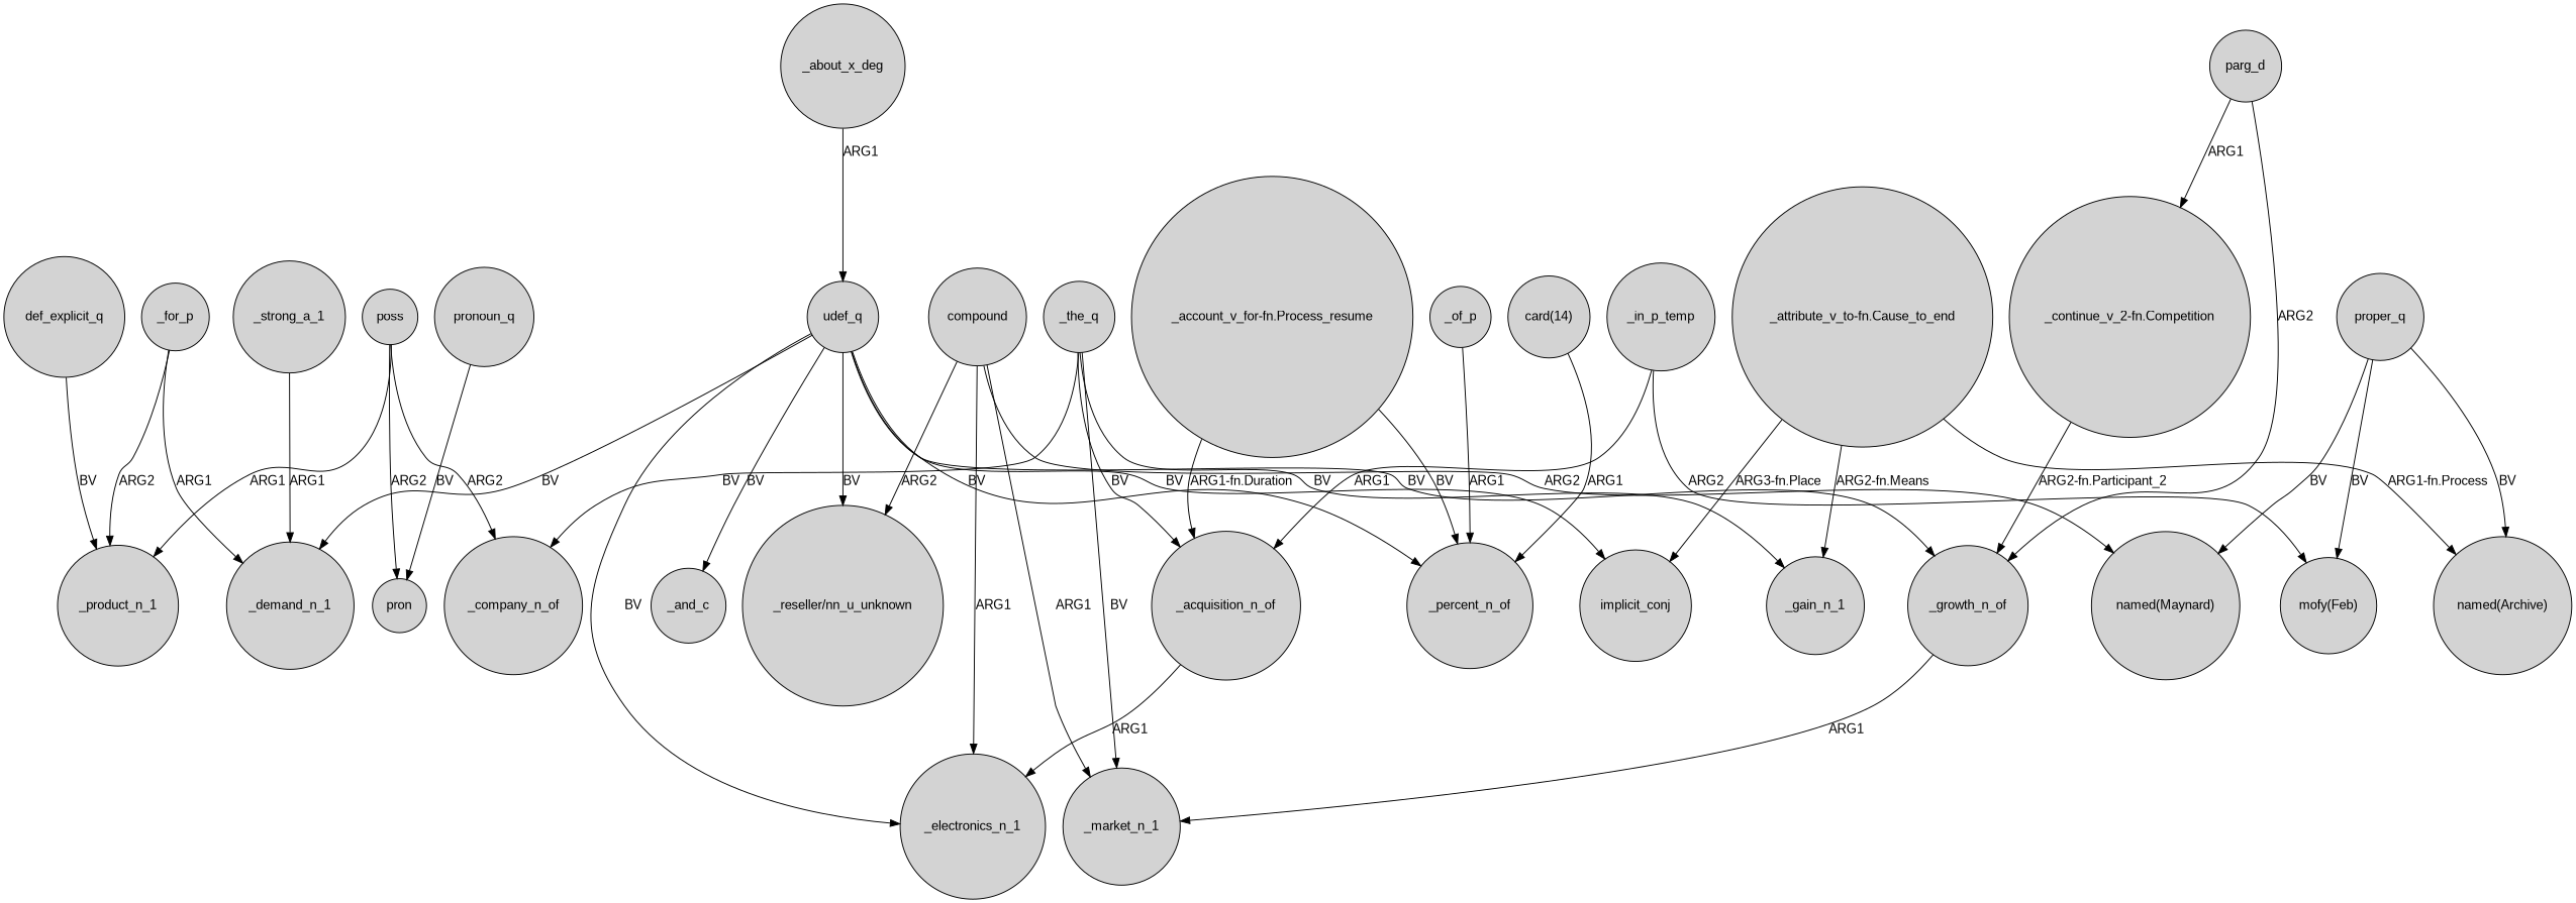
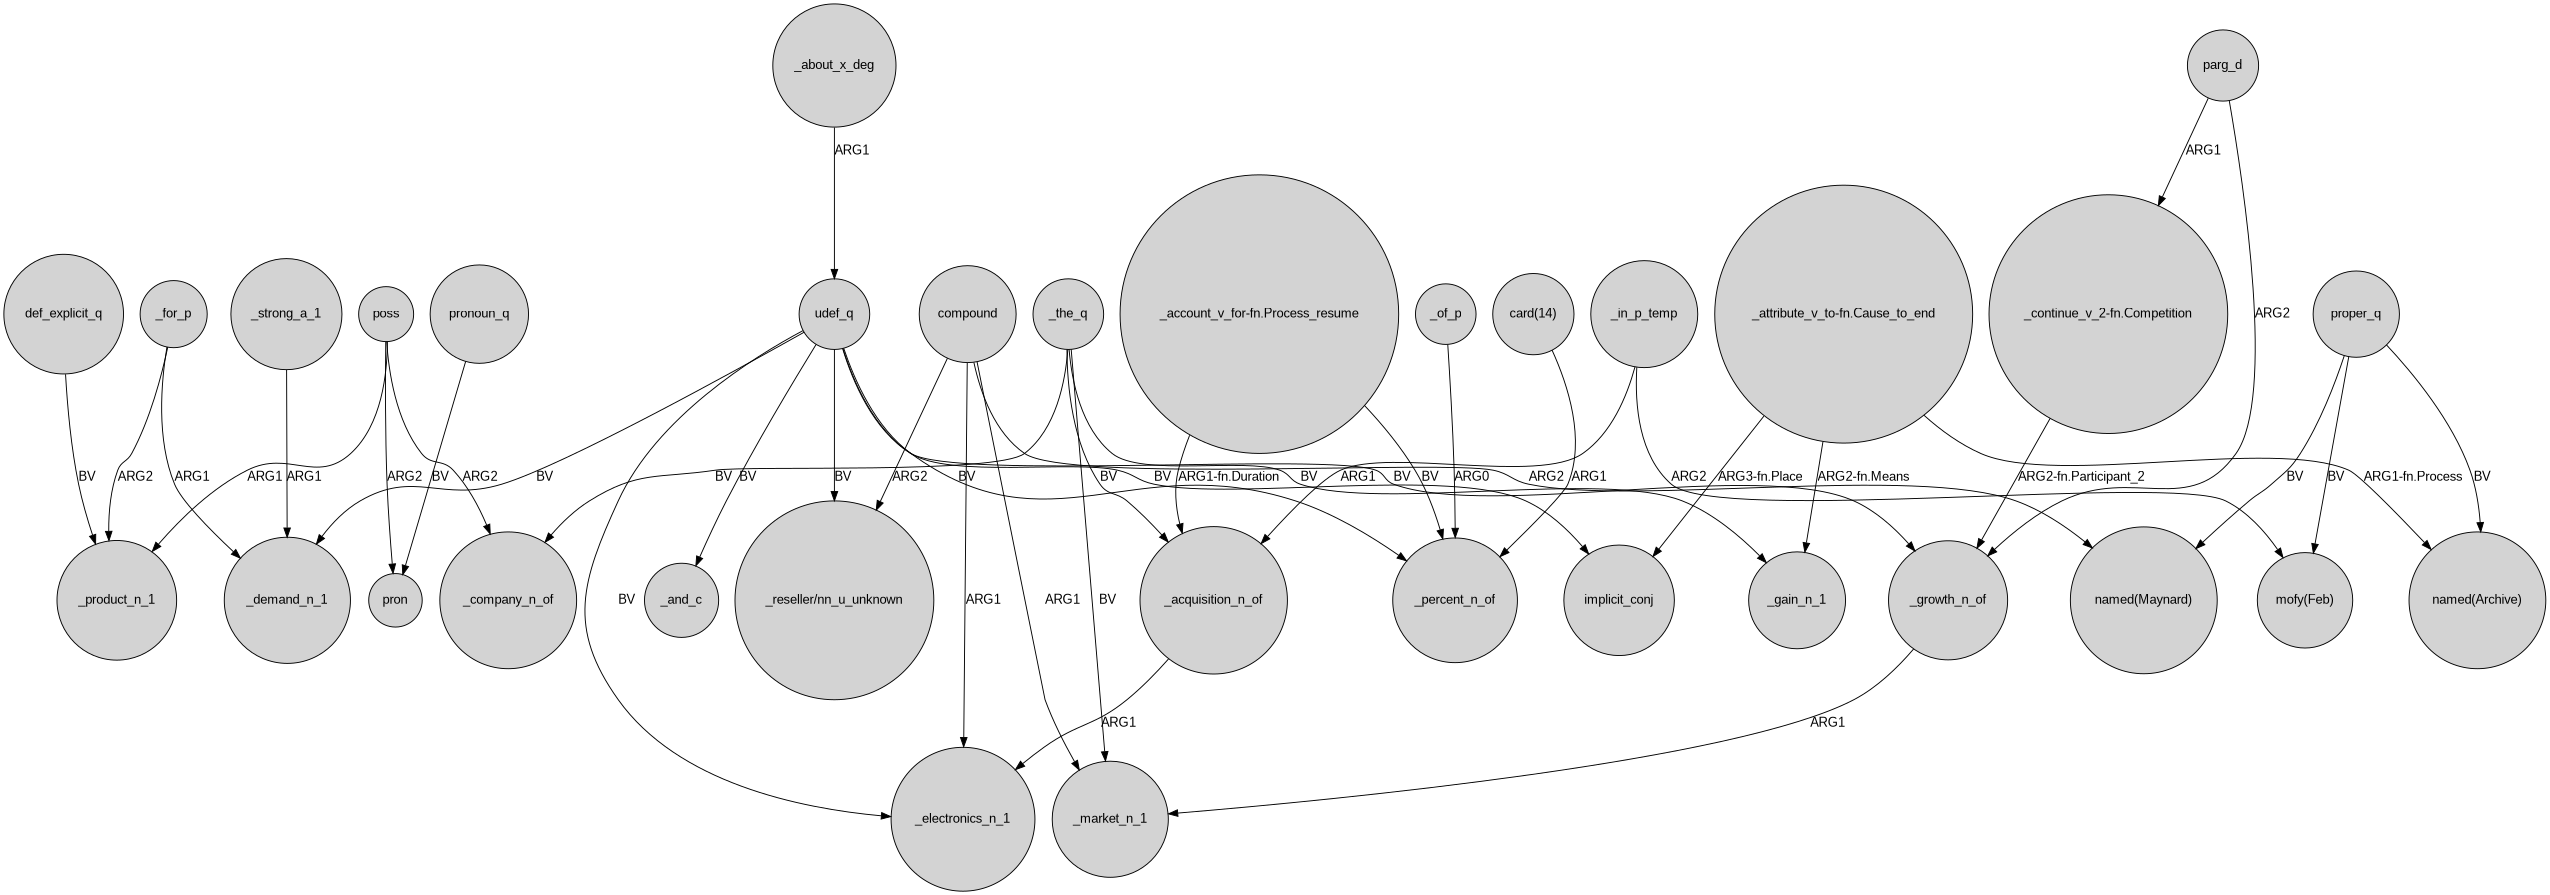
  digraph {
    fontname="Liberation Sans"
    node [fontname="Liberation Sans" shape=circle style=filled]
    edge [fontname="Liberation Sans"]
    def_explicit_q
    _product_n_1
    _for_p
    _demand_n_1
    udef_q
    "_reseller/nn_u_unknown"
    _growth_n_of
    _electronics_n_1
    implicit_conj
    _and_c
    _percent_n_of
    _market_n_1
    parg_d
    "_continue_v_2-fn.Competition"
    "_account_v_for-fn.Process_resume"
    _acquisition_n_of
    compound
    "named(Maynard)"
    poss
    pron
    _company_n_of
    proper_q
    "mofy(Feb)"
    "named(Archive)"
    _the_q
    _gain_n_1
    "_attribute_v_to-fn.Cause_to_end"
    _of_p
    _strong_a_1
    _about_x_deg
    pronoun_q
    "card(14)"
    _in_p_temp
    def_explicit_q -> _product_n_1 [label=BV]
    _for_p -> _product_n_1 [label=ARG2]
    _for_p -> _demand_n_1 [label=ARG1]
    udef_q -> _demand_n_1 [label=BV]
    udef_q -> "_reseller/nn_u_unknown" [label=BV]
    udef_q -> _growth_n_of [label=BV]
    udef_q -> _electronics_n_1 [label=BV]
    udef_q -> implicit_conj [label=BV]
    udef_q -> _and_c [label=BV]
    udef_q -> _percent_n_of [label=BV]
    _growth_n_of -> _market_n_1 [label=ARG1]
    parg_d -> _growth_n_of [label=ARG2]
    parg_d -> "_continue_v_2-fn.Competition" [label=ARG1]
    "_continue_v_2-fn.Competition" -> _growth_n_of [label="ARG2-fn.Participant_2"]
    "_account_v_for-fn.Process_resume" -> _percent_n_of [label=BV]
    "_account_v_for-fn.Process_resume" -> _acquisition_n_of [label="ARG1-fn.Duration"]
    _acquisition_n_of -> _electronics_n_1 [label=ARG1]
    compound -> "_reseller/nn_u_unknown" [label=ARG2]
    compound -> _electronics_n_1 [label=ARG1]
    compound -> _market_n_1 [label=ARG1]
    compound -> "named(Maynard)" [label=ARG2]
    poss -> _product_n_1 [label=ARG1]
    poss -> pron [label=ARG2]
    poss -> _company_n_of [label=ARG2]
    proper_q -> "named(Maynard)" [label=BV]
    proper_q -> "mofy(Feb)" [label=BV]
    proper_q -> "named(Archive)" [label=BV]
    _the_q -> _market_n_1 [label=BV]
    _the_q -> _acquisition_n_of [label=BV]
    _the_q -> _company_n_of [label=BV]
    _the_q -> _gain_n_1 [label=BV]
    "_attribute_v_to-fn.Cause_to_end" -> implicit_conj [label="ARG3-fn.Place"]
    "_attribute_v_to-fn.Cause_to_end" -> "named(Archive)" [label="ARG1-fn.Process"]
    "_attribute_v_to-fn.Cause_to_end" -> _gain_n_1 [label="ARG2-fn.Means"]
-   _of_p -> _percent_n_of [label=ARG1]
+   _of_p -> _percent_n_of [label=ARG0]
    _strong_a_1 -> _demand_n_1 [label=ARG1]
    _about_x_deg -> udef_q [label=ARG1]
    pronoun_q -> pron [label=BV]
    "card(14)" -> _percent_n_of [label=ARG1]
    _in_p_temp -> _acquisition_n_of [label=ARG1]
    _in_p_temp -> "mofy(Feb)" [label=ARG2]
  }
